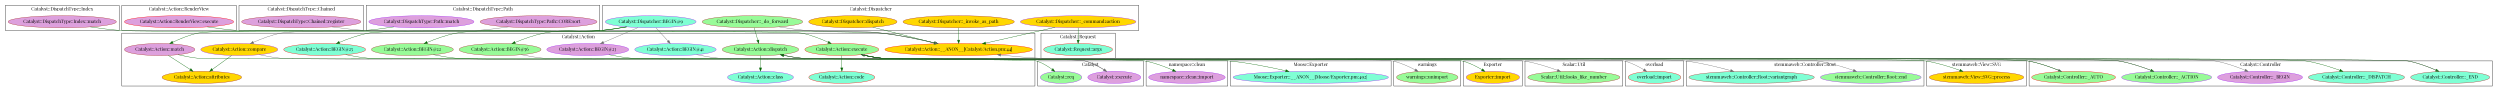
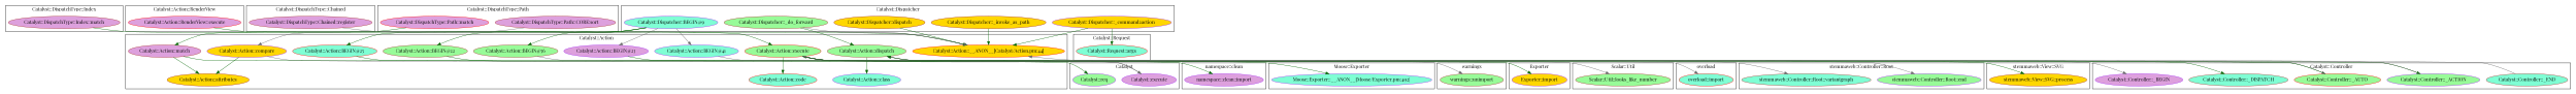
  digraph {
    fontname="Playfair Display"
    node [color=brown fillcolor=aquamarine fontname="Playfair Display" style=filled]
    edge [color=darkgreen fontname="Playfair Display"]
    "Catalyst::Dispatcher::BEGIN@9" [color=purple]
    "Catalyst::Dispatcher::_invoke_as_path" [fillcolor=gold]
    "Catalyst::Dispatcher::_do_forward" [fillcolor=palegreen]
    "Catalyst::Dispatcher::_command2action" [color=purple fillcolor=gold]
    "Catalyst::Dispatcher::dispatch" [fillcolor=gold]
    "Catalyst::execute" [color=purple fillcolor=plum]
    "Catalyst::req" [color=purple fillcolor=palegreen]
    "Catalyst::DispatchType::Index::match" [fillcolor=plum]
    "Catalyst::Request::args" [color=red]
    "Scalar::Util::looks_like_number" [fillcolor=palegreen]
    "Catalyst::Action::BEGIN@25" [color=red]
    "Catalyst::Action::attributes" [fillcolor=gold]
    "Catalyst::Action::class" [color=purple]
    "Catalyst::Action::BEGIN@22" [fillcolor=palegreen]
    "Catalyst::Action::BEGIN@56" [fillcolor=palegreen]
    "Catalyst::Action::dispatch" [fillcolor=palegreen]
    "Catalyst::Action::BEGIN@23" [color=purple fillcolor=plum]
    "Catalyst::Action::compare" [color=purple fillcolor=gold]
    "Catalyst::Action::code" [color=red]
    "Catalyst::Action::match" [fillcolor=plum]
    "Catalyst::Action::BEGIN@41" [color=purple]
    "Catalyst::Action::execute" [color=red fillcolor=palegreen]
    "Catalyst::Action::__ANON__[Catalyst/Action.pm:44]" [color=red fillcolor=gold]
    "namespace::clean::import" [color=purple fillcolor=plum]
    "Catalyst::Action::RenderView::execute" [color=red fillcolor=plum]
    "warnings::unimport" [fillcolor=palegreen]
    "Catalyst::DispatchType::Chained::register" [fillcolor=plum]
    "Catalyst::DispatchType::Path::CORE:sort" [fillcolor=plum]
-   "Catalyst::DispatchType::Path::match" [color=purple fillcolor=plum]
+   "Catalyst::DispatchType::Path::match" [color=red fillcolor=plum]
    "stemmaweb::Controller::Root::variantgraph"
    "stemmaweb::Controller::Root::end" [color=purple fillcolor=palegreen]
    "stemmaweb::View::SVG::process" [fillcolor=gold]
    "Exporter::import" [color=purple fillcolor=gold]
    "Catalyst::Controller::_BEGIN" [color=purple fillcolor=plum]
    "Catalyst::Controller::_ACTION" [color=purple fillcolor=palegreen]
    "Catalyst::Controller::_DISPATCH"
    "Catalyst::Controller::_AUTO" [color=red fillcolor=palegreen]
    "Catalyst::Controller::_END"
    "overload::import" [color=red]
    "Moose::Exporter::__ANON__[Moose/Exporter.pm:492]" [color=purple]
    subgraph cluster_1 {
      label="Catalyst::Dispatcher"
      "Catalyst::Dispatcher::BEGIN@9"
      "Catalyst::Dispatcher::_invoke_as_path"
      "Catalyst::Dispatcher::_do_forward"
      "Catalyst::Dispatcher::_command2action"
      "Catalyst::Dispatcher::dispatch"
    }
    subgraph cluster_2 {
      label=Catalyst
      "Catalyst::execute"
      "Catalyst::req"
    }
    subgraph cluster_3 {
      label="Catalyst::DispatchType::Index"
      "Catalyst::DispatchType::Index::match"
    }
    subgraph cluster_4 {
      label="Catalyst::Request"
      "Catalyst::Request::args"
    }
    subgraph cluster_5 {
      label="Scalar::Util"
      "Scalar::Util::looks_like_number"
    }
    subgraph cluster_6 {
      label="Catalyst::Action"
      "Catalyst::Action::BEGIN@25"
      "Catalyst::Action::attributes"
      "Catalyst::Action::class"
      "Catalyst::Action::BEGIN@22"
      "Catalyst::Action::BEGIN@56"
      "Catalyst::Action::dispatch"
      "Catalyst::Action::BEGIN@23"
      "Catalyst::Action::compare"
      "Catalyst::Action::code"
      "Catalyst::Action::match"
      "Catalyst::Action::BEGIN@41"
      "Catalyst::Action::execute"
      "Catalyst::Action::__ANON__[Catalyst/Action.pm:44]"
    }
    subgraph cluster_7 {
      label="namespace::clean"
      "namespace::clean::import"
    }
    subgraph cluster_8 {
      label="Catalyst::Action::RenderView"
      "Catalyst::Action::RenderView::execute"
    }
    subgraph cluster_9 {
      label=warnings
      "warnings::unimport"
    }
    subgraph cluster_10 {
      label="Catalyst::DispatchType::Chained"
      "Catalyst::DispatchType::Chained::register"
    }
    subgraph cluster_11 {
      label="Catalyst::DispatchType::Path"
      "Catalyst::DispatchType::Path::CORE:sort"
      "Catalyst::DispatchType::Path::match"
    }
    subgraph cluster_12 {
      label="stemmaweb::Controller::Root"
      "stemmaweb::Controller::Root::variantgraph"
      "stemmaweb::Controller::Root::end"
    }
    subgraph cluster_13 {
      label="stemmaweb::View::SVG"
      "stemmaweb::View::SVG::process"
    }
    subgraph cluster_14 {
      label=Exporter
      "Exporter::import"
    }
    subgraph cluster_15 {
      label="Catalyst::Controller"
      "Catalyst::Controller::_BEGIN"
      "Catalyst::Controller::_ACTION"
      "Catalyst::Controller::_DISPATCH"
      "Catalyst::Controller::_AUTO"
      "Catalyst::Controller::_END"
    }
    subgraph cluster_16 {
      label=overload
      "overload::import"
    }
    subgraph cluster_17 {
      label="Moose::Exporter"
      "Moose::Exporter::__ANON__[Moose/Exporter.pm:492]"
    }
    "Catalyst::Dispatcher::BEGIN@9" -> "Catalyst::Action::BEGIN@25"
    "Catalyst::Dispatcher::BEGIN@9" -> "Catalyst::Action::BEGIN@22"
    "Catalyst::Dispatcher::BEGIN@9" -> "Catalyst::Action::BEGIN@56"
    "Catalyst::Dispatcher::BEGIN@9" -> "Catalyst::Action::BEGIN@23" [color=gray40]
    "Catalyst::Dispatcher::BEGIN@9" -> "Catalyst::Action::BEGIN@41" [color=gray40]
    "Catalyst::Dispatcher::_invoke_as_path" -> "Catalyst::Action::__ANON__[Catalyst/Action.pm:44]"
    "Catalyst::Dispatcher::_do_forward" -> "Catalyst::Action::dispatch"
    "Catalyst::Dispatcher::_do_forward" -> "Catalyst::Action::__ANON__[Catalyst/Action.pm:44]" [color=gray40]
    "Catalyst::Dispatcher::_command2action" -> "Catalyst::Request::args"
    "Catalyst::Dispatcher::_command2action" -> "Catalyst::Action::__ANON__[Catalyst/Action.pm:44]"
    "Catalyst::Dispatcher::dispatch" -> "Catalyst::Action::__ANON__[Catalyst/Action.pm:44]"
    "Catalyst::execute" -> "Catalyst::Action::execute" [color=gray40]
    "Catalyst::DispatchType::Index::match" -> "Catalyst::Action::__ANON__[Catalyst/Action.pm:44]"
    "Catalyst::Action::BEGIN@25" -> "namespace::clean::import"
    "Catalyst::Action::BEGIN@22" -> "Moose::Exporter::__ANON__[Moose/Exporter.pm:492]"
    "Catalyst::Action::BEGIN@56" -> "warnings::unimport" [color=gray40]
    "Catalyst::Action::dispatch" -> "Catalyst::execute" [color=gray40]
    "Catalyst::Action::dispatch" -> "Catalyst::Action::class"
    "Catalyst::Action::BEGIN@23" -> "Exporter::import"
    "Catalyst::Action::compare" -> "Scalar::Util::looks_like_number" [color=gray40]
    "Catalyst::Action::compare" -> "Catalyst::Action::attributes"
    "Catalyst::Action::match" -> "Catalyst::req"
    "Catalyst::Action::match" -> "Catalyst::Action::attributes"
    "Catalyst::Action::BEGIN@41" -> "overload::import" [color=gray40]
    "Catalyst::Action::execute" -> "Catalyst::Action::code"
    "Catalyst::Action::execute" -> "stemmaweb::Controller::Root::variantgraph" [color=gray40]
    "Catalyst::Action::execute" -> "stemmaweb::Controller::Root::end" [color=gray40]
    "Catalyst::Action::execute" -> "stemmaweb::View::SVG::process"
    "Catalyst::Action::execute" -> "Catalyst::Controller::_BEGIN" [color=gray40]
    "Catalyst::Action::execute" -> "Catalyst::Controller::_ACTION"
    "Catalyst::Action::execute" -> "Catalyst::Controller::_DISPATCH"
    "Catalyst::Action::execute" -> "Catalyst::Controller::_AUTO" [color=gray40]
-   "Catalyst::Action::execute" -> "Catalyst::Controller::_END"
    "Catalyst::Action::RenderView::execute" -> "Catalyst::Action::execute"
    "Catalyst::DispatchType::Chained::register" -> "Catalyst::Action::__ANON__[Catalyst/Action.pm:44]" [color=gray40]
    "Catalyst::DispatchType::Path::CORE:sort" -> "Catalyst::Action::compare" [color=gray40]
    "Catalyst::DispatchType::Path::match" -> "Catalyst::Action::match"
    "Catalyst::Controller::_ACTION" -> "Catalyst::Action::dispatch" [color=gray40]
    "Catalyst::Controller::_AUTO" -> "Catalyst::Action::dispatch"
    "Catalyst::Controller::_END" -> "Catalyst::Action::__ANON__[Catalyst/Action.pm:44]" [color=gray40]
  }
